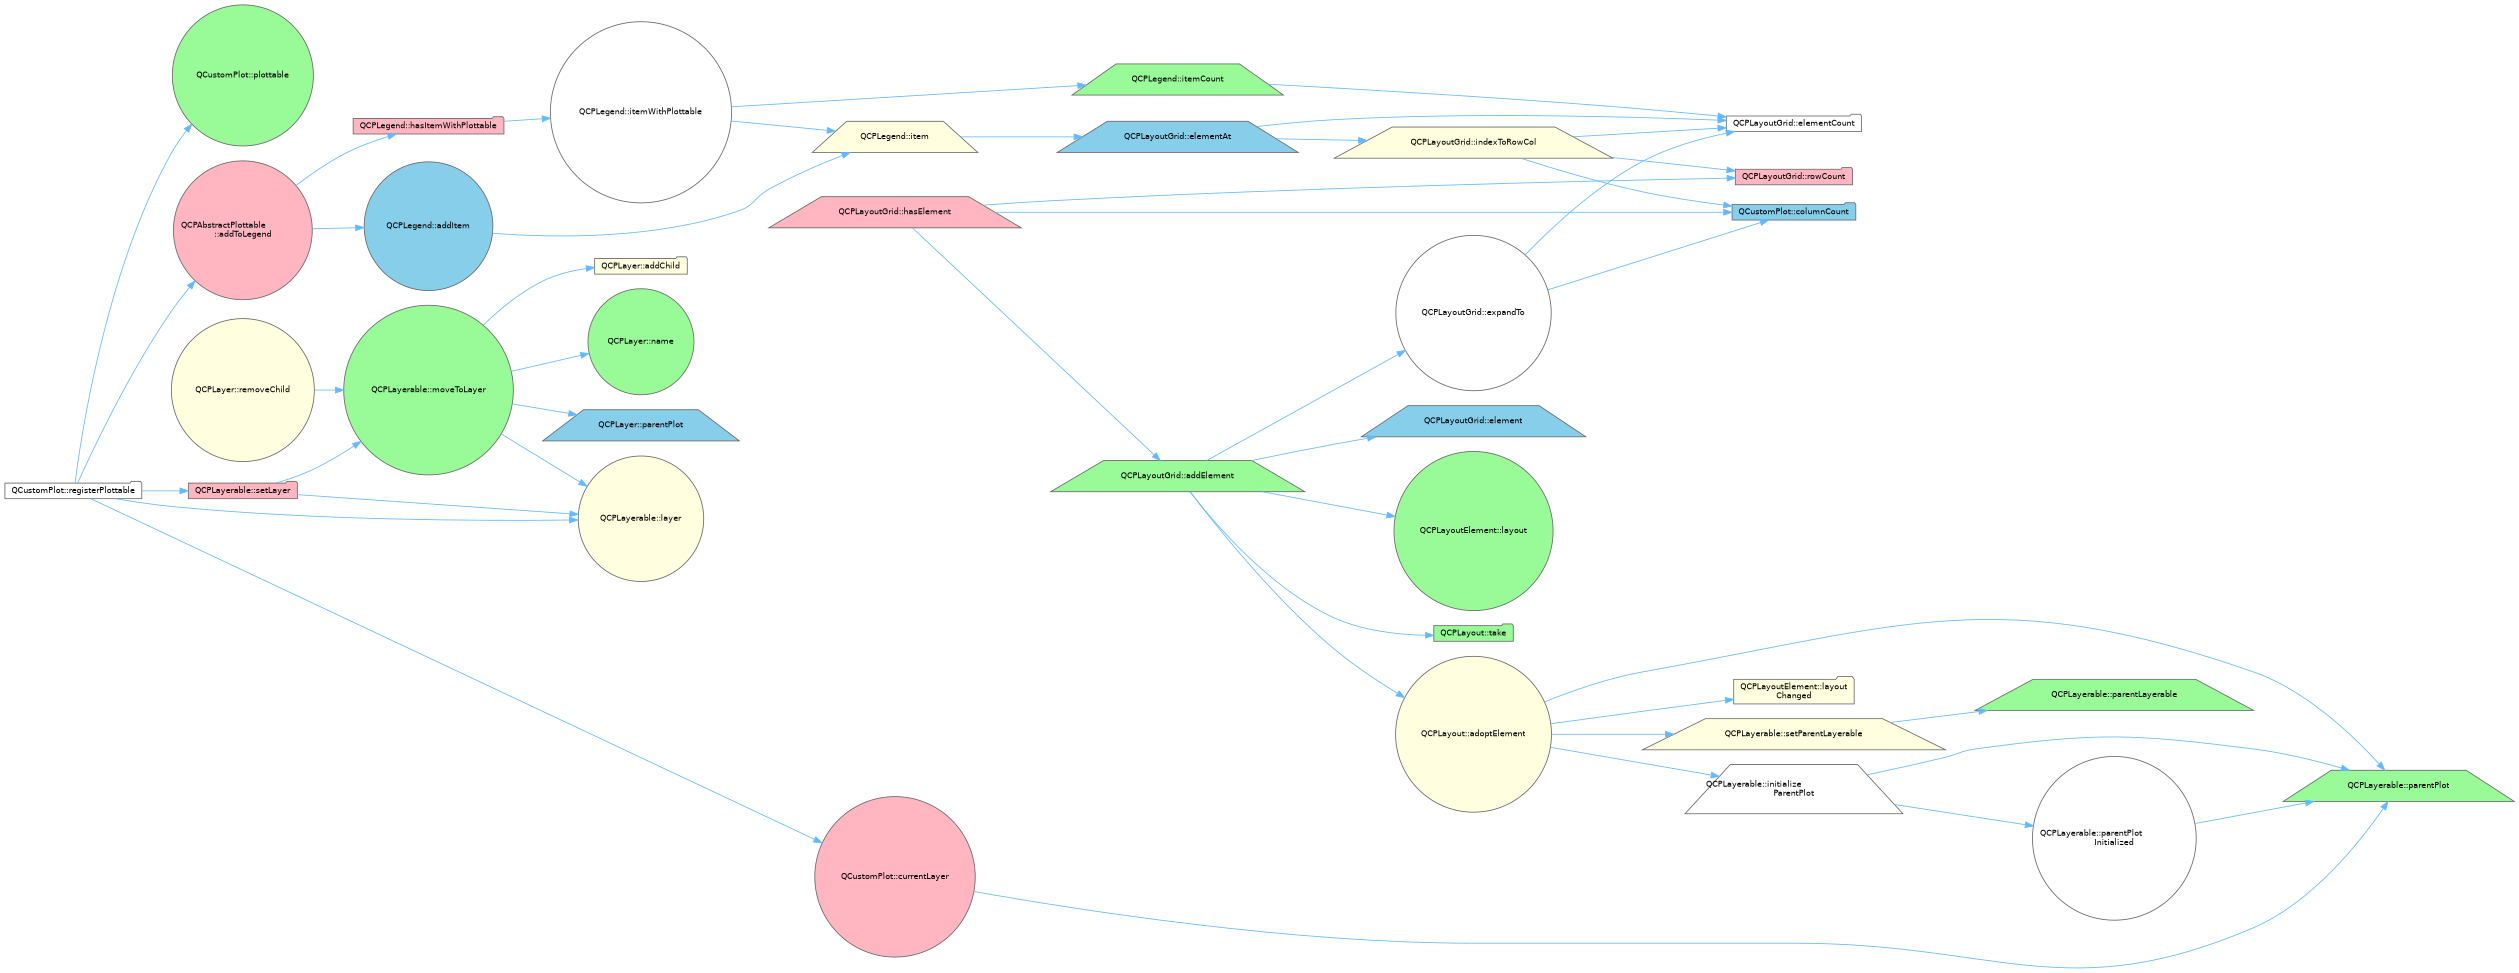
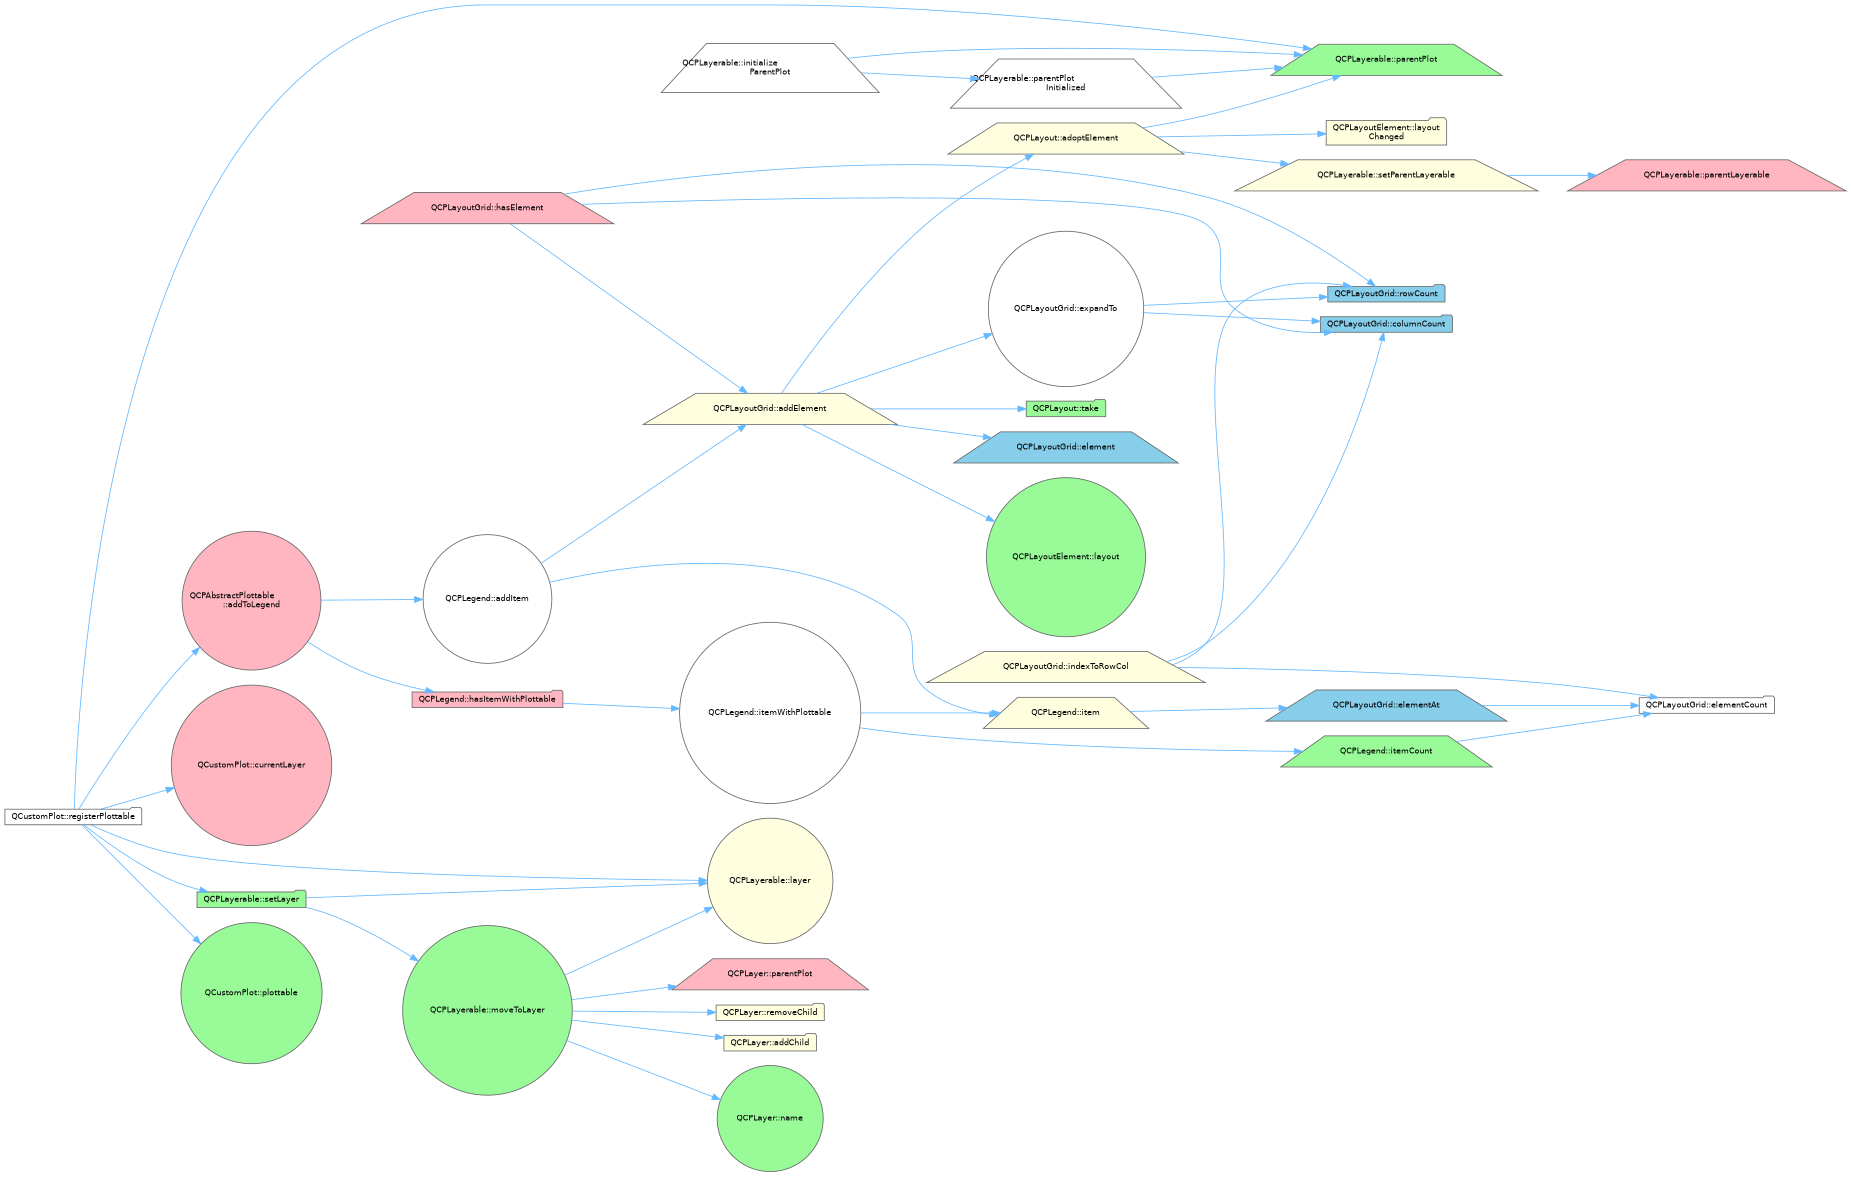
  digraph {
    rankdir=LR
    node [color=grey40 fillcolor=palegreen fontname=Helvetica fontsize=10 shape=trapezium style=filled]
    edge [color=steelblue1 fontname=Helvetica fontsize=10 labelfontname=Helvetica labelfontsize=10 style=solid]
    n1 [color=gray40 fillcolor=white fontcolor=black height=0.2 label="QCustomPlot::registerPlottable" shape=folder width=0.4]
    n2 [fillcolor=lightpink height=0.2 label="QCPAbstractPlottable\l::addToLegend" shape=circle width=0.4]
    n3 [height=0.2 label="QCPLayerable::parentPlot" width=0.4]
    n4 [fillcolor=lightpink height=0.2 label="QCustomPlot::currentLayer" shape=circle width=0.4]
    n5 [fillcolor=lightyellow height=0.2 label="QCPLayerable::layer" shape=circle width=0.4]
    n6 [height=0.2 label="QCustomPlot::plottable" shape=circle width=0.4]
-   n7 [fillcolor=lightpink height=0.2 label="QCPLayerable::setLayer" shape=folder width=0.4]
-   n8 [fillcolor=skyblue height=0.2 label="QCPLegend::addItem" shape=circle width=0.4]
+   n7 [height=0.2 label="QCPLayerable::setLayer" shape=folder width=0.4]
+   n8 [fillcolor=white height=0.2 label="QCPLegend::addItem" shape=circle width=0.4]
    n9 [fillcolor=lightpink height=0.2 label="QCPLegend::hasItemWithPlottable" shape=folder width=0.4]
    n10 [height=0.2 label="QCPLayerable::moveToLayer" shape=circle width=0.4]
-   n11 [height=0.2 label="QCPLayoutGrid::addElement" width=0.4]
+   n11 [fillcolor=lightyellow height=0.2 label="QCPLayoutGrid::addElement" width=0.4]
    n12 [fillcolor=lightyellow height=0.2 label="QCPLegend::item" width=0.4]
    n13 [fillcolor=white height=0.2 label="QCPLegend::itemWithPlottable" shape=circle width=0.4]
-   n14 [fillcolor=lightyellow height=0.2 label="QCPLayout::adoptElement" shape=circle width=0.4]
+   n14 [fillcolor=lightyellow height=0.2 label="QCPLayout::adoptElement" width=0.4]
    n15 [fillcolor=skyblue height=0.2 label="QCPLayoutGrid::element" width=0.4]
    n16 [fillcolor=white height=0.2 label="QCPLayoutGrid::expandTo" shape=circle width=0.4]
    n17 [height=0.2 label="QCPLayoutElement::layout" shape=circle width=0.4]
    n18 [height=0.2 label="QCPLayout::take" shape=folder width=0.4]
    n19 [fillcolor=skyblue height=0.2 label="QCPLayoutGrid::elementAt" width=0.4]
    n20 [fillcolor=white height=0.2 label="QCPLayerable::initialize\lParentPlot" width=0.4]
    n21 [fillcolor=lightyellow height=0.2 label="QCPLayoutElement::layout\lChanged" shape=folder width=0.4]
    n22 [fillcolor=lightyellow height=0.2 label="QCPLayerable::setParentLayerable" width=0.4]
-   n23 [fillcolor=skyblue height=0.2 label="QCustomPlot::columnCount" shape=folder width=0.4]
-   n24 [fillcolor=lightpink height=0.2 label="QCPLayoutGrid::rowCount" shape=folder width=0.4]
+   n23 [fillcolor=skyblue height=0.2 label="QCPLayoutGrid::columnCount" shape=folder width=0.4]
+   n24 [fillcolor=skyblue height=0.2 label="QCPLayoutGrid::rowCount" shape=folder width=0.4]
    n25 [fillcolor=lightpink height=0.2 label="QCPLayoutGrid::hasElement" width=0.4]
-   n26 [fillcolor=white height=0.2 label="QCPLayerable::parentPlot\lInitialized" shape=circle width=0.4]
-   n27 [height=0.2 label="QCPLayerable::parentLayerable" width=0.4]
+   n26 [fillcolor=white height=0.2 label="QCPLayerable::parentPlot\lInitialized" width=0.4]
+   n27 [fillcolor=lightpink height=0.2 label="QCPLayerable::parentLayerable" width=0.4]
    n28 [fillcolor=white height=0.2 label="QCPLayoutGrid::elementCount" shape=folder width=0.4]
    n29 [fillcolor=lightyellow height=0.2 label="QCPLayoutGrid::indexToRowCol" width=0.4]
    n30 [height=0.2 label="QCPLegend::itemCount" width=0.4]
    n31 [fillcolor=lightyellow height=0.2 label="QCPLayer::addChild" shape=folder width=0.4]
    n32 [height=0.2 label="QCPLayer::name" shape=circle width=0.4]
-   n33 [fillcolor=skyblue height=0.2 label="QCPLayer::parentPlot" width=0.4]
-   n34 [fillcolor=lightyellow height=0.2 label="QCPLayer::removeChild" shape=circle width=0.4]
+   n33 [fillcolor=lightpink height=0.2 label="QCPLayer::parentPlot" width=0.4]
+   n34 [fillcolor=lightyellow height=0.2 label="QCPLayer::removeChild" shape=folder width=0.4]
    n1 -> n2
-   n4 -> n3
+   n1 -> n3
    n1 -> n4
    n1 -> n5
    n1 -> n6
    n1 -> n7
    n2 -> n8
    n2 -> n9
    n7 -> n5
    n7 -> n10
+   n8 -> n11
    n8 -> n12
    n9 -> n13
    n10 -> n5
    n10 -> n31
    n10 -> n32
    n10 -> n33
-   n34 -> n10
+   n10 -> n34
    n11 -> n14
    n11 -> n15
    n11 -> n16
    n11 -> n17
    n11 -> n18
    n12 -> n19
    n13 -> n12
    n13 -> n30
    n14 -> n3
-   n14 -> n20
    n14 -> n21
    n14 -> n22
    n16 -> n23
-   n16 -> n28
+   n16 -> n24
    n19 -> n28
-   n19 -> n29
    n20 -> n3
    n20 -> n26
    n22 -> n27
    n25 -> n11
    n25 -> n23
    n25 -> n24
    n26 -> n3
    n29 -> n23
    n29 -> n24
    n29 -> n28
    n30 -> n28
  }
